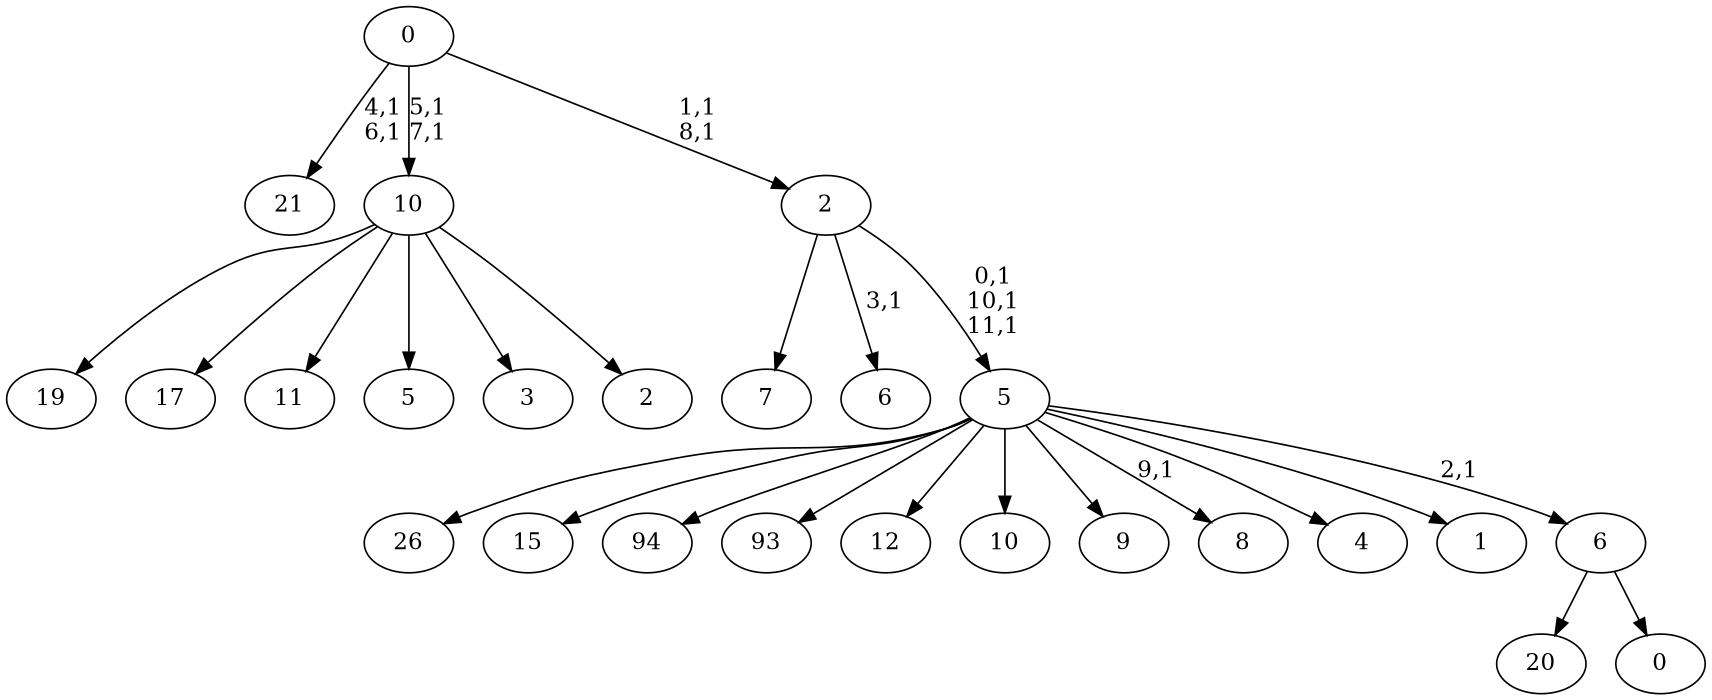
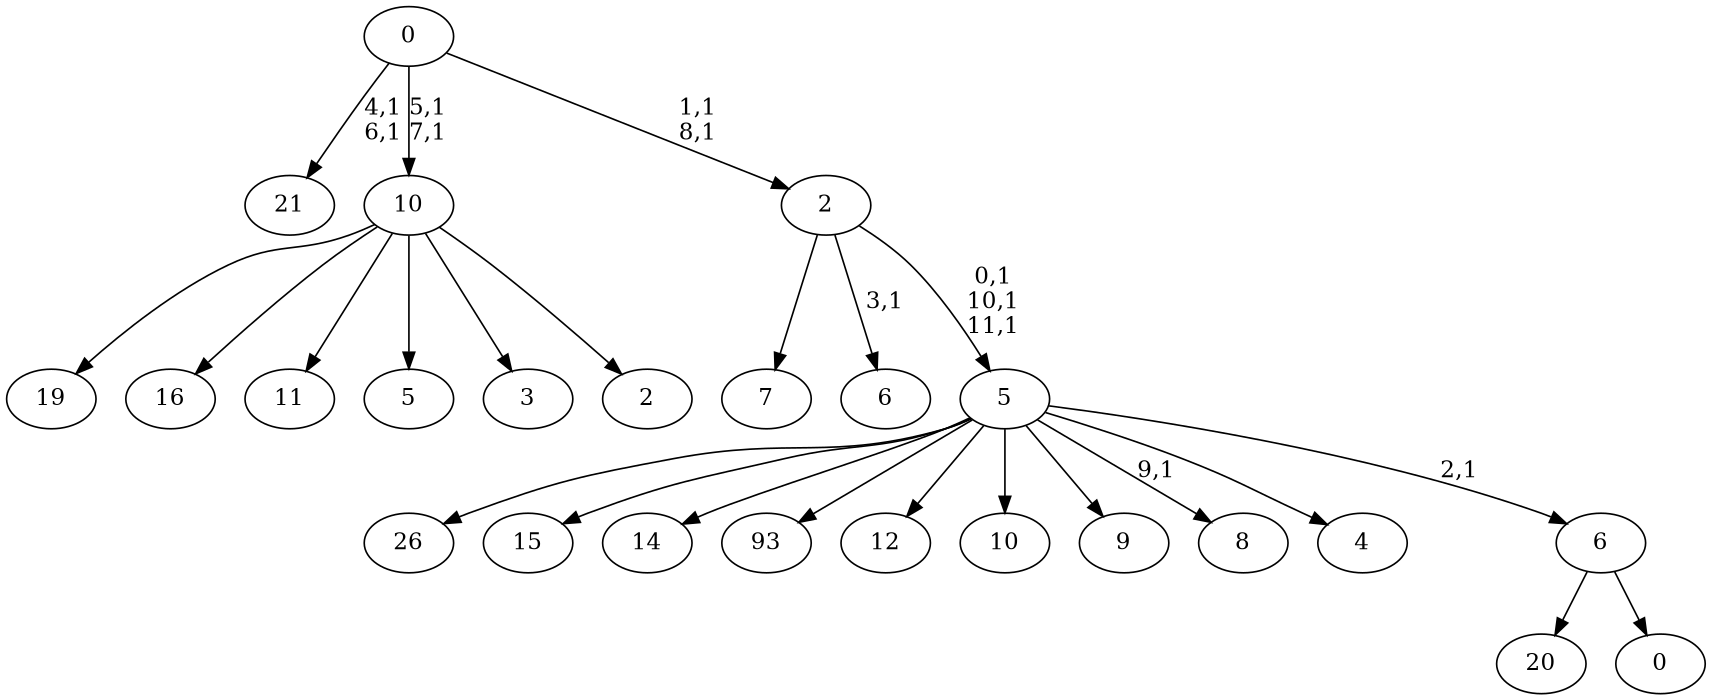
  digraph {
    n1 [label=21]
    n2 [label=20]
    n3 [label=19]
-   n4 [label=17]
+   n4 [label=16]
    n5 [label=26]
    n6 [label=15]
-   n7 [label=94]
+   n7 [label=14]
    n8 [label=93]
    n9 [label=12]
    n10 [label=11]
    n11 [label=10]
    n12 [label=9]
    n13 [label=8]
    n14 [label=7]
    n15 [label=6]
    n16 [label=5]
    n17 [label=4]
    n18 [label=3]
    n19 [label=2]
    10
-   n21 [label=1]
    n22 [label=0]
    6
    5
    2
    0
    10 -> n3
    10 -> n4
    10 -> n10
    10 -> n16
    10 -> n18
    10 -> n19
    6 -> n2
    6 -> n22
    5 -> n5
    5 -> n6
    5 -> n7
    5 -> n8
    5 -> n9
    5 -> n11
    5 -> n12
    5 -> n13 [label="9,1"]
    5 -> n17
-   5 -> n21
    5 -> 6 [label="2,1"]
    2 -> n14
    2 -> n15 [label="3,1"]
    2 -> 5 [label="0,1\n10,1\n11,1"]
    0 -> n1 [label="4,1\n6,1"]
    0 -> 10 [label="5,1\n7,1"]
    0 -> 2 [label="1,1\n8,1"]
  }
